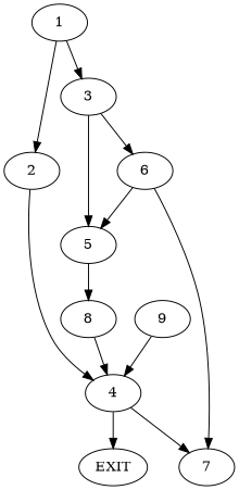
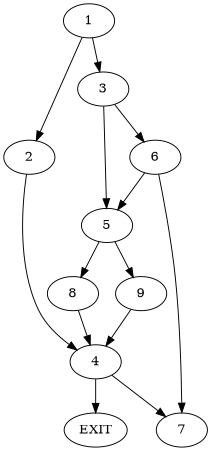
  digraph {
    fontname="DejaVu Serif"
    node [fontname="DejaVu Serif"]
    edge [fontname="DejaVu Serif"]
    1
    2
    3
    n4 [label=EXIT]
    4
    5
    6
    7
    8
    9
    1 -> 2
    1 -> 3
    2 -> 4
    3 -> 5
    3 -> 6
    4 -> n4
    4 -> 7
    5 -> 8
+   5 -> 9
    6 -> 5
    6 -> 7
    8 -> 4
    9 -> 4
  }
